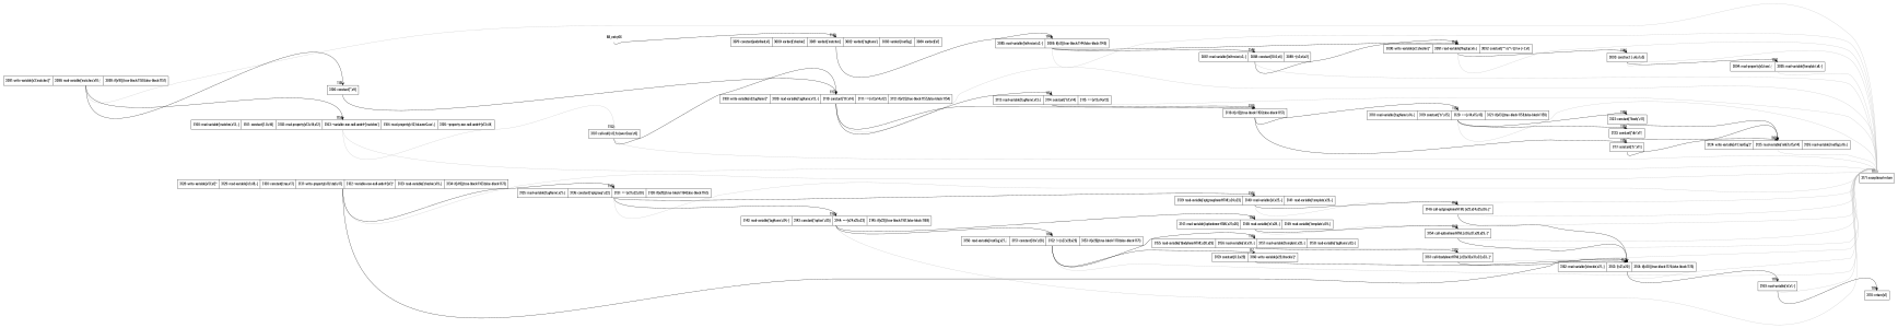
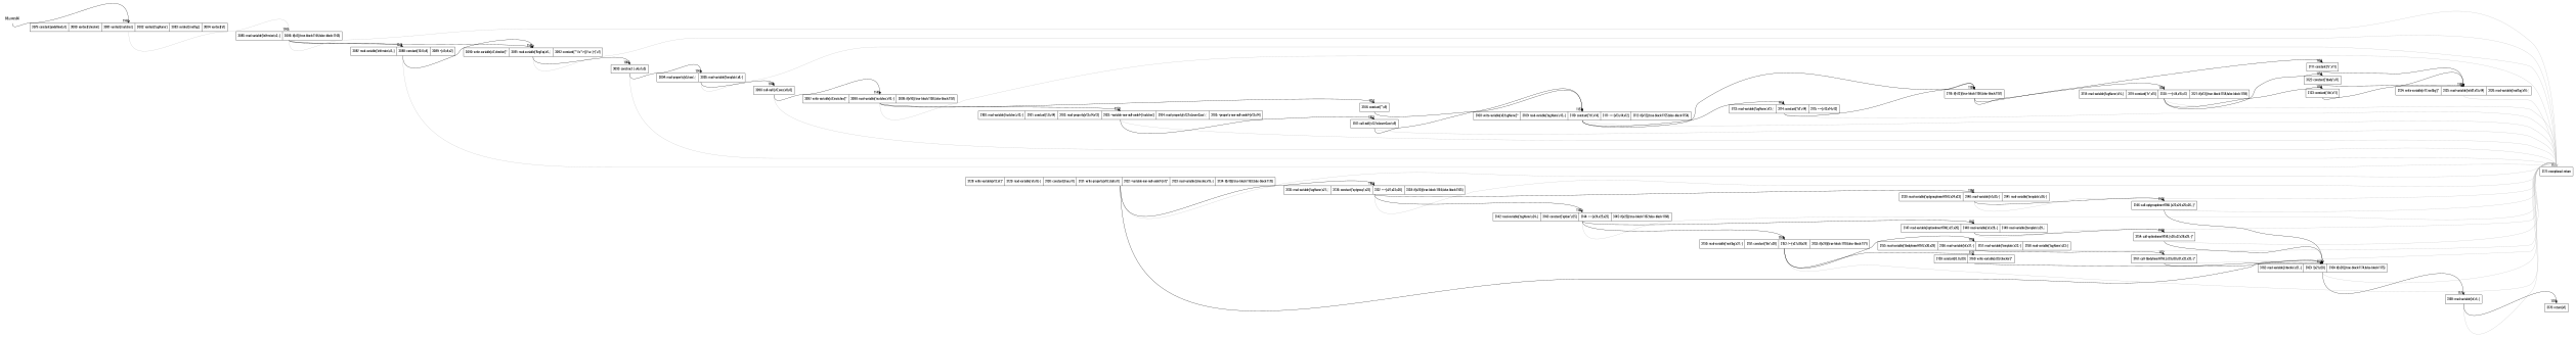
  digraph {
    fontname=Oswald
    rankdir=LR
    node [fontname=Oswald shape=record]
    edge [arrowhead=normal fontname=Oswald headport=n tailport=s]
    n1 [label=BB_entry66 shape=none]
    n2 [label="{3079: constant[undefined,v1]|3080: vardecl['checkie']|3081: vardecl['matches']|3082: vardecl['tagName']|3083: vardecl['rootTag']|3084: vardecl['el']}"]
    n3 [label="{3085: read-variable['ieVersion',v2,-]|3086: if[v2](true-block:1144,false-block:1145)}"]
    n4 [label="{3090: write-variable[v2,'checkie']*|3091: read-variable['RegExp',v6,-]|3092: constant[\"^\\\\s*\\\<([\\\\w-]+)\",v7]}"]
    n5 [label="{3087: read-variable['ieVersion',v3,-]|3088: constant[10.0,v4]|3089: \<[v3,v4,v2]}"]
    n6 [label="{3171: exceptional-return}"]
    n7 [label="{3093: construct [-,v6,v7,v5]}"]
    n8 [label="{3094: read-property[v5,'exec',-]|3095: read-variable['template',v8,-]}"]
+   n9 [label="{3096: call-null [v5,'exec',v8,v3]}"]
    n10 [label="{3097: write-variable[v3,'matches']*|3098: read-variable['matches',v10,-]|3099: if[v10](true-block:1150,false-block:1151)}"]
    n11 [label="{3100: read-variable['matches',v13,-]|3101: constant[1.0,v14]|3102: read-property[v13,v14,v12]|3103: \<variable-non-null-undef\>['matches']|3104: read-property[v12,'toLowerCase',-]|3105: \<property-non-null-undef\>[v13,v14]}"]
    n12 [label="{3106: constant[\"\",v9]}"]
    n13 [label="{3107: call-null [v12,'toLowerCase',v9]}"]
    n14 [label="{3108: write-variable[v9,'tagName']*|3109: read-variable['tagName',v13,-]|3110: constant[\"th\",v14]|3111: ===[v13,v14,v12]|3112: if[v12](true-block:1155,false-block:1154)}"]
    n15 [label="{3116: if[v12](true-block:1156,false-block:1157)}"]
    n16 [label="{3113: read-variable['tagName',v13,-]|3114: constant[\"td\",v14]|3115: ===[v13,v14,v12]}"]
    n17 [label="{3117: constant[\"tr\",v11]}"]
    n18 [label="{3118: read-variable['tagName',v14,-]|3119: constant[\"tr\",v15]|3120: ===[v14,v15,v13]|3121: if[v13](true-block:1158,false-block:1159)}"]
    n19 [label="{3124: write-variable[v11,'rootTag']*|3125: read-variable['mkEl',v15,v14]|3126: read-variable['rootTag',v16,-]}"]
    n20 [label="{3122: constant[\"tbody\",v11]}"]
    n21 [label="{3123: constant[\"div\",v11]}"]
    n22 [label="{3128: write-variable[v13,'el']*|3129: read-variable['el',v18,-]|3130: constant[true,v17]|3131: write-property[v18,'stub',v17]|3132: \<variable-non-null-undef\>['el']*|3133: read-variable['checkie',v19,-]|3134: if[v19](true-block:1163,false-block:1173)}"]
    n23 [label="{3135: read-variable['tagName',v21,-]|3136: constant[\"optgroup\",v22]|3137: ===[v21,v22,v20]|3138: if[v20](true-block:1164,false-block:1165)}"]
    n24 [label="{3162: read-variable['checkie',v21,-]|3163: ![v21,v20]|3164: if[v20](true-block:1174,false-block:1175)}"]
    n25 [label="{3139: read-variable['optgroupInnerHTML',v24,v23]|3140: read-variable['el',v25,-]|3141: read-variable['template',v26,-]}"]
    n26 [label="{3142: read-variable['tagName',v24,-]|3143: constant[\"option\",v25]|3144: ===[v24,v25,v23]|3145: if[v23](true-block:1167,false-block:1168)}"]
    n27 [label="{3169: read-variable['el',v1,-]}"]
    n28 [label="{3146: call-optgroupInnerHTML [v23,v24,v25,v26,-]*}"]
    n29 [label="{3147: read-variable['optionInnerHTML',v27,v26]|3148: read-variable['el',v28,-]|3149: read-variable['template',v29,-]}"]
    n30 [label="{3150: read-variable['rootTag',v27,-]|3151: constant[\"div\",v28]|3152: !==[v27,v28,v26]|3153: if[v26](true-block:1170,false-block:1171)}"]
    n31 [label="{3170: return[v1]}"]
    n32 [label="{3154: call-optionInnerHTML [v26,v27,v28,v29,-]*}"]
    n33 [label="{3155: read-variable['tbodyInnerHTML',v30,v29]|3156: read-variable['el',v31,-]|3157: read-variable['template',v32,-]|3158: read-variable['tagName',v33,-]}"]
    n34 [label="{3159: constant[0.0,v29]|3160: write-variable[v29,'checkie']*}"]
    n35 [label="{3161: call-tbodyInnerHTML [v29,v30,v31,v32,v33,-]*}"]
    n1 -> n2 [arrowhead=vee headlabel="    1142"]
-   n2 -> n3 [headlabel="      1143"]
+   n2 -> n3 [headlabel="      1143" color=gray]
    n3 -> n4 [headlabel="      1145"]
    n3 -> n5 [arrowhead=vee headlabel="      1144"]
    n3 -> n6 [arrowhead=vee color=gray headlabel="      1177"]
    n4 -> n6 [arrowhead=vee color=gray]
    n4 -> n7 [arrowhead=vee headlabel="      1146"]
    n5 -> n4 [arrowhead=vee]
    n5 -> n6 [arrowhead=vee color=gray]
    n7 -> n6 [arrowhead=vee color=gray]
    n7 -> n8 [headlabel="      1147"]
    n8 -> n6 [arrowhead=vee color=gray]
+   n8 -> n9 [headlabel="      1148"]
+   n9 -> n6 [color=gray]
+   n9 -> n10 [headlabel="      1149"]
    n10 -> n6 [color=gray]
    n10 -> n11 [headlabel="      1150"]
    n10 -> n12 [arrowhead=vee headlabel="      1151"]
    n11 -> n6 [arrowhead=vee color=gray]
-   n11 -> n13 [headlabel="      1152" color=gray]
+   n11 -> n13 [headlabel="      1152"]
    n12 -> n14 [headlabel="      1153"]
    n13 -> n6 [color=gray]
    n13 -> n14
    n14 -> n6 [arrowhead=vee color=gray]
    n14 -> n15 [headlabel="      1155"]
    n14 -> n16 [headlabel="      1154"]
    n15 -> n17 [arrowhead=vee headlabel="      1156"]
    n15 -> n18 [headlabel="      1157"]
    n16 -> n6 [arrowhead=vee color=gray]
    n16 -> n15 [arrowhead=vee]
    n17 -> n19 [arrowhead=vee headlabel="      1160"]
    n18 -> n6 [arrowhead=vee color=gray]
    n18 -> n20 [headlabel="      1158"]
    n18 -> n21 [headlabel="      1159"]
    n19 -> n6 [color=gray]
    n20 -> n19
    n21 -> n19
    n22 -> n6 [color=gray]
    n22 -> n23 [headlabel="      1163"]
    n22 -> n24 [headlabel="      1173"]
    n23 -> n6 [color=gray]
    n23 -> n25 [arrowhead=vee headlabel="      1164"]
    n23 -> n26 [arrowhead=vee headlabel="      1165"]
    n24 -> n6 [arrowhead=vee color=gray]
    n24 -> n27 [arrowhead=vee headlabel="      1175"]
    n25 -> n6 [color=gray]
    n25 -> n28 [headlabel="      1166"]
    n26 -> n6 [arrowhead=vee color=gray]
    n26 -> n29 [arrowhead=vee headlabel="      1167"]
    n26 -> n30 [headlabel="      1168"]
    n27 -> n6 [color=gray]
    n27 -> n31 [headlabel="      1176"]
    n28 -> n6 [color=gray]
    n28 -> n24 [arrowhead=vee]
    n29 -> n6 [arrowhead=vee color=gray]
    n29 -> n32 [headlabel="      1169"]
    n30 -> n6 [arrowhead=vee color=gray]
    n30 -> n33 [arrowhead=vee headlabel="      1170"]
    n30 -> n34 [arrowhead=vee headlabel="      1171"]
    n32 -> n6 [color=gray]
    n32 -> n24 [arrowhead=vee]
    n33 -> n6 [color=gray]
    n33 -> n35 [arrowhead=vee headlabel="      1172"]
    n34 -> n24 [arrowhead=vee]
    n35 -> n6 [color=gray]
    n35 -> n24 [arrowhead=vee]
  }
